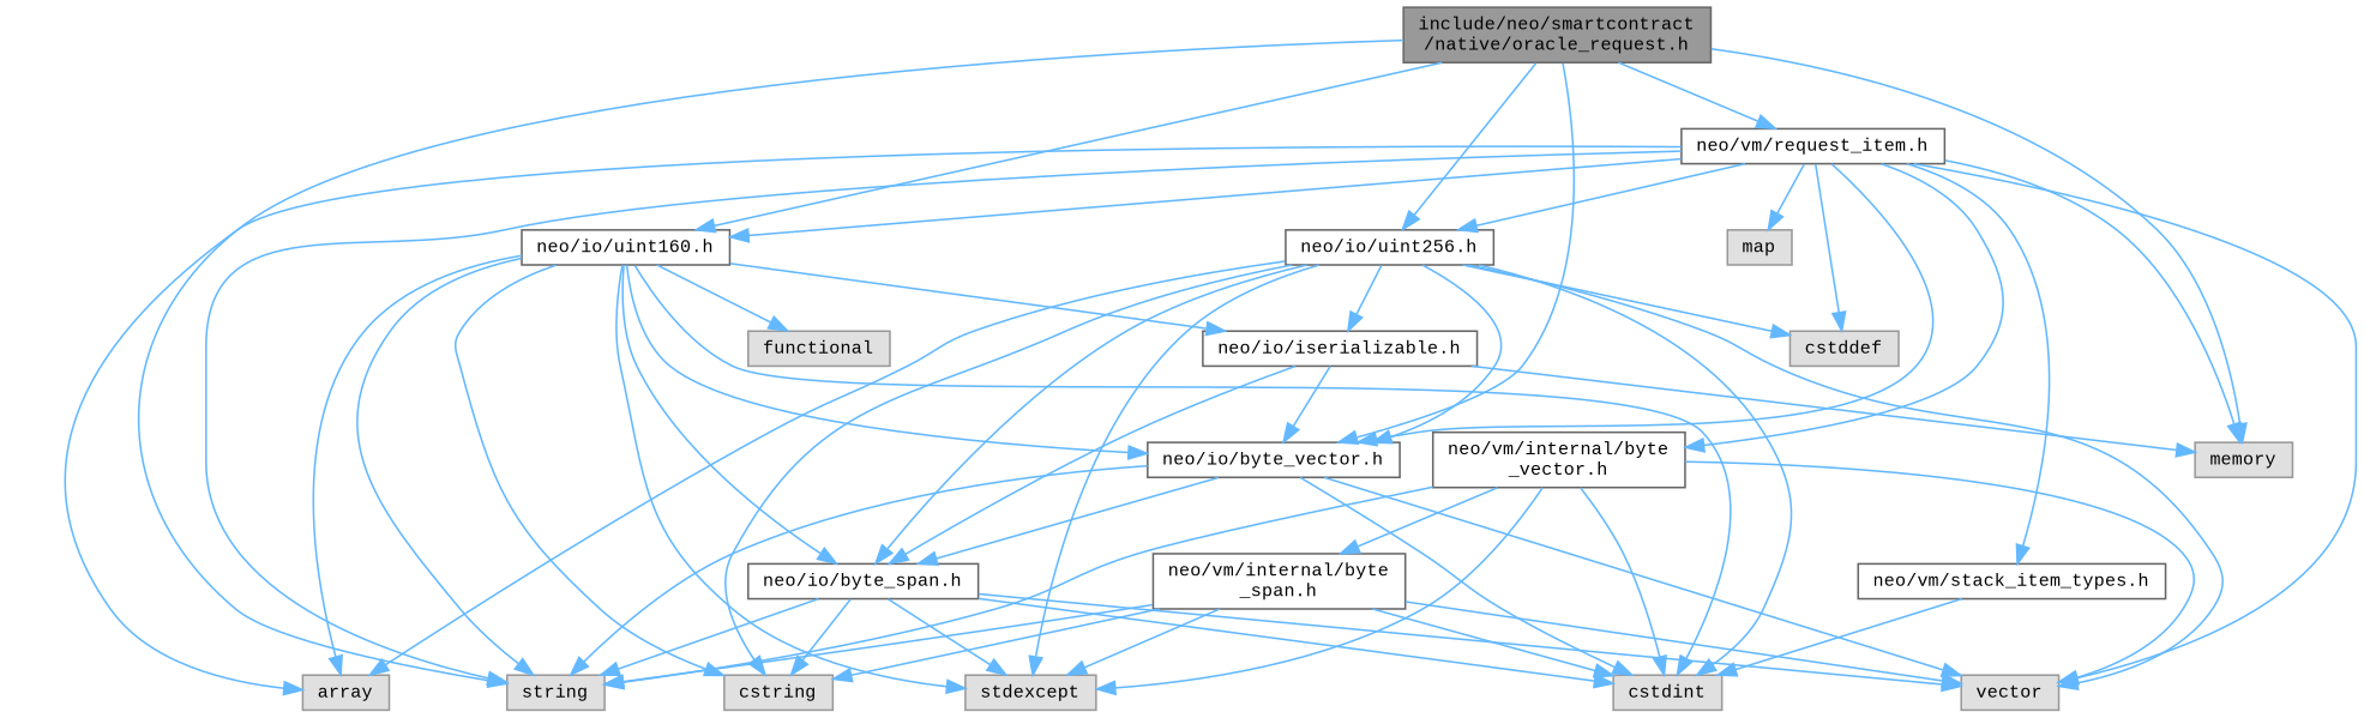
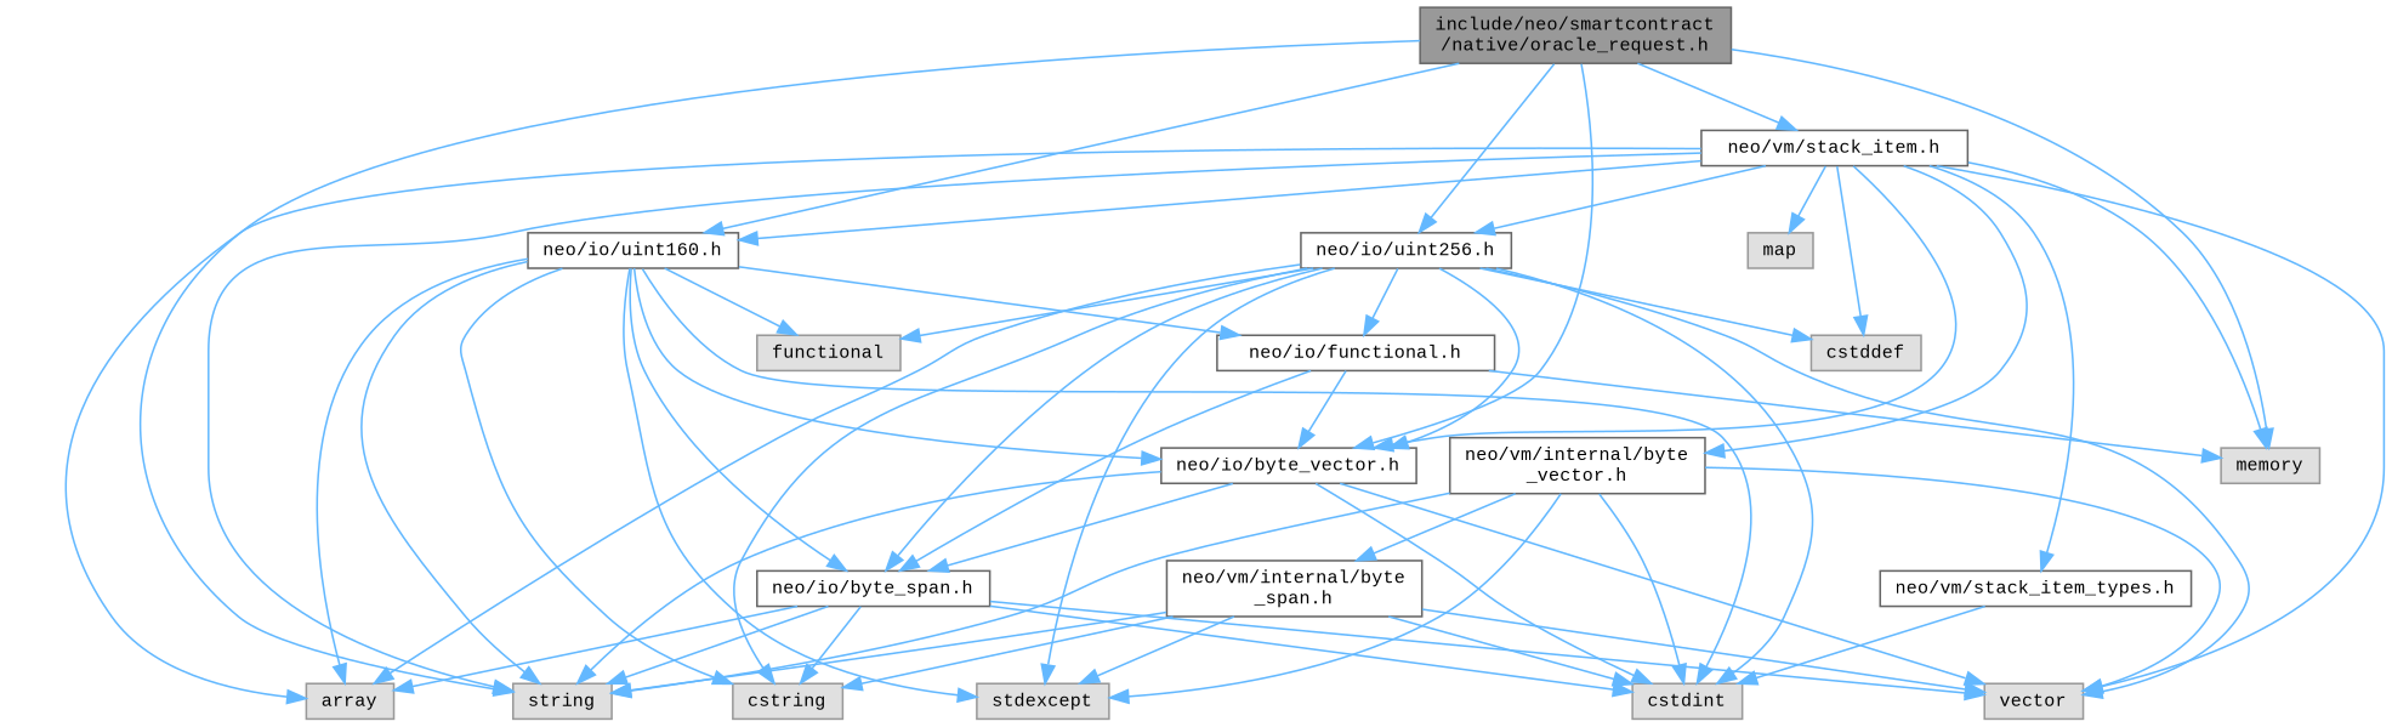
  digraph {
    fontname="Liberation Mono"
    node [color=grey60 fillcolor="#E0E0E0" fontname="Liberation Mono" fontsize=10 shape=box style=filled]
    edge [color=steelblue1 fontname="Liberation Mono" fontsize=10 labelfontname=Helvetica labelfontsize=10 style=solid]
    n1 [color=gray40 fillcolor=grey60 fontcolor=black height=0.2 label="include/neo/smartcontract\l/native/oracle_request.h" width=0.4]
    n2 [color=grey40 fillcolor=white height=0.2 label="neo/io/byte_vector.h" width=0.4]
    n3 [height=0.2 label=string width=0.4]
    n4 [color=grey40 fillcolor=white height=0.2 label="neo/io/uint160.h" width=0.4]
    n5 [height=0.2 label=memory width=0.4]
    n6 [color=grey40 fillcolor=white height=0.2 label="neo/io/uint256.h" width=0.4]
-   n7 [color=grey40 fillcolor=white height=0.2 label="neo/vm/request_item.h" width=0.4]
+   n7 [color=grey40 fillcolor=white height=0.2 label="neo/vm/stack_item.h" width=0.4]
    n8 [color=grey40 fillcolor=white height=0.2 label="neo/io/byte_span.h" width=0.4]
    n9 [height=0.2 label=cstdint width=0.4]
    n10 [height=0.2 label=vector width=0.4]
    n11 [height=0.2 label=cstring width=0.4]
    n12 [height=0.2 label=stdexcept width=0.4]
-   n13 [color=grey40 fillcolor=white height=0.2 label="neo/io/iserializable.h" width=0.4]
+   n13 [color=grey40 fillcolor=white height=0.2 label="neo/io/functional.h" width=0.4]
    n14 [height=0.2 label=array width=0.4]
    n15 [height=0.2 label=functional width=0.4]
    n16 [height=0.2 label=cstddef width=0.4]
    n17 [color=grey40 fillcolor=white height=0.2 label="neo/vm/internal/byte\l_vector.h" width=0.4]
    n18 [color=grey40 fillcolor=white height=0.2 label="neo/vm/stack_item_types.h" width=0.4]
    n19 [height=0.2 label=map width=0.4]
    n20 [color=grey40 fillcolor=white height=0.2 label="neo/vm/internal/byte\l_span.h" width=0.4]
    n1 -> n2
    n1 -> n3
    n1 -> n4
    n1 -> n5
    n1 -> n6
    n1 -> n7
    n2 -> n3
    n2 -> n8
    n2 -> n9
    n2 -> n10
    n4 -> n2
    n4 -> n3
    n4 -> n8
    n4 -> n9
    n4 -> n11
    n4 -> n12
    n4 -> n13
    n4 -> n14
    n4 -> n15
    n6 -> n2
    n6 -> n8
    n6 -> n9
    n6 -> n10
    n6 -> n11
    n6 -> n12
    n6 -> n13
    n6 -> n14
+   n6 -> n15
    n6 -> n16
    n7 -> n2
    n7 -> n3
    n7 -> n4
    n7 -> n5
    n7 -> n6
    n7 -> n10
    n7 -> n14
    n7 -> n16
    n7 -> n17
    n7 -> n18
    n7 -> n19
    n8 -> n3
    n8 -> n9
    n8 -> n10
    n8 -> n11
-   n8 -> n12
+   n8 -> n14
    n13 -> n2
    n13 -> n5
    n13 -> n8
    n17 -> n3
    n17 -> n9
    n17 -> n10
    n17 -> n12
    n17 -> n20
    n18 -> n9
    n20 -> n3
    n20 -> n9
    n20 -> n10
    n20 -> n11
    n20 -> n12
  }
